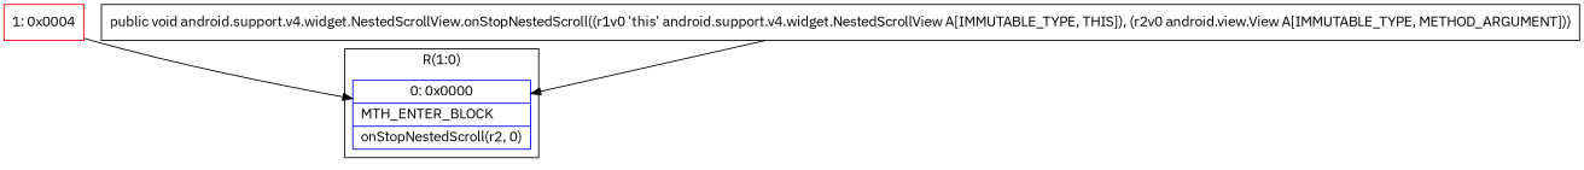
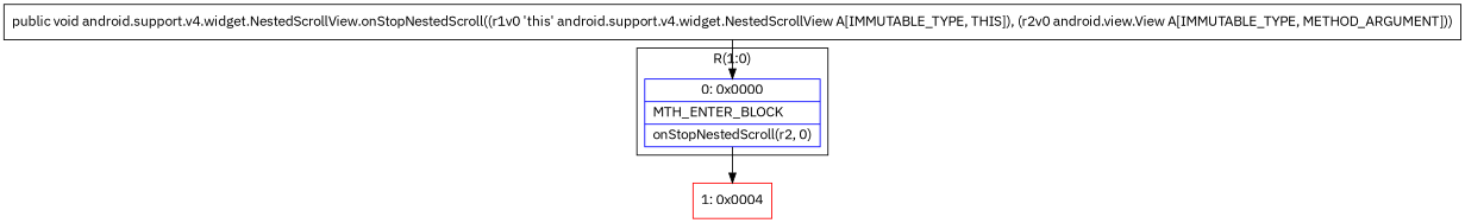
  digraph {
    fontname="IBM Plex Sans"
    node [shape=record fontname="IBM Plex Sans"]
    edge [fontname="IBM Plex Sans"]
    n1 [color=blue label="{0\:\ 0x0000|MTH_ENTER_BLOCK\l|onStopNestedScroll(r2, 0)\l}"]
    n2 [color=red label="{1\:\ 0x0004}"]
    n3 [label="{public void android.support.v4.widget.NestedScrollView.onStopNestedScroll((r1v0 'this' android.support.v4.widget.NestedScrollView A[IMMUTABLE_TYPE, THIS]), (r2v0 android.view.View A[IMMUTABLE_TYPE, METHOD_ARGUMENT])) }"]
    subgraph cluster_1 {
      label="R(1:0)"
      n1
    }
-   n2 -> n1
+   n1 -> n2
    n3 -> n1
  }
